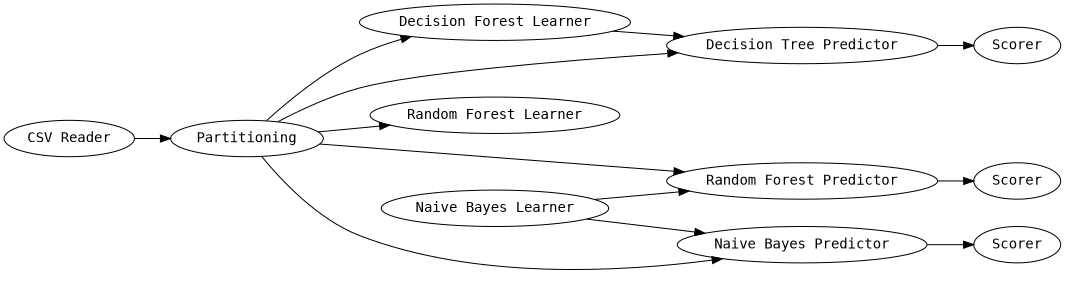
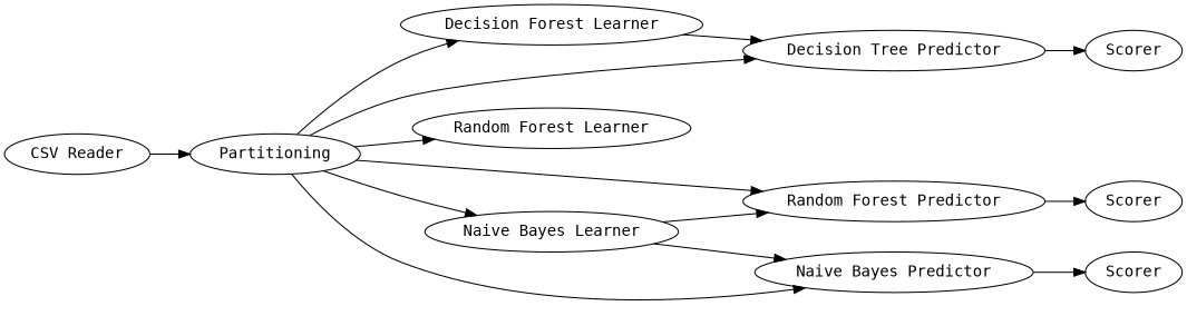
  digraph {
    fontname="DejaVu Sans Mono"
    rankdir=LR
    node [fontname="DejaVu Sans Mono"]
    edge [fontname="DejaVu Sans Mono"]
    n1 [label="CSV Reader"]
    n2 [label=Partitioning]
    n3 [label="Decision Forest Learner"]
    n4 [label="Decision Tree Predictor"]
    n5 [label="Random Forest Learner"]
    n6 [label="Random Forest Predictor"]
    n7 [label="Naive Bayes Learner"]
    n8 [label="Naive Bayes Predictor"]
    n9 [label=Scorer]
    n10 [label=Scorer]
    n11 [label=Scorer]
    n1 -> n2
    n2 -> n3
    n2 -> n4
    n2 -> n5
    n2 -> n6
+   n2 -> n7
    n2 -> n8
    n3 -> n4
    n4 -> n9
    n6 -> n10
    n7 -> n6
    n7 -> n8
    n8 -> n11
  }
